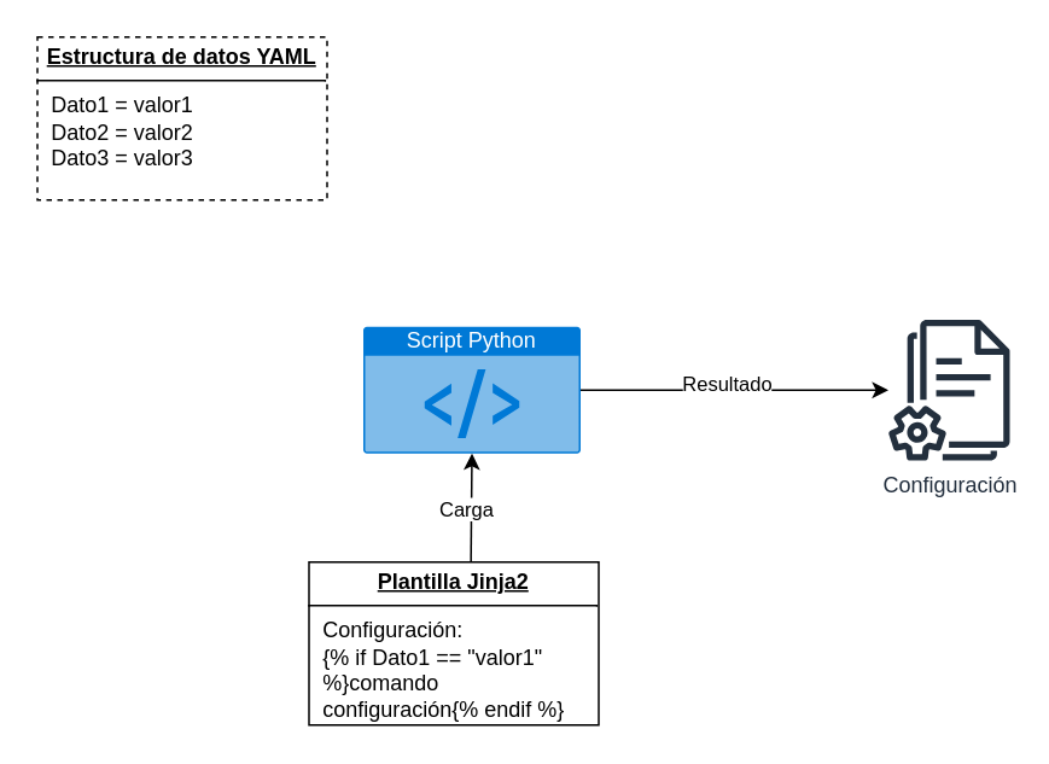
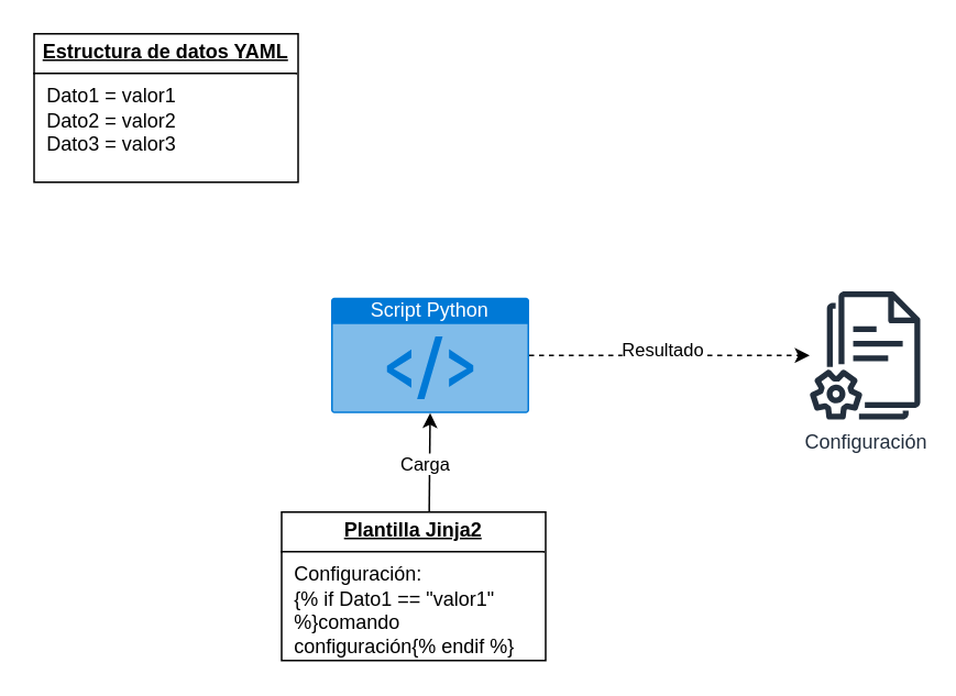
  <mxCell id="0" />
  <mxCell id="1" parent="0" />
- <mxCell id="2" value="&lt;p style=&quot;margin:0px;margin-top:4px;text-align:center;text-decoration:underline;&quot;&gt;&lt;b&gt;Estructura de datos YAML&lt;/b&gt;&lt;/p&gt;&lt;hr size=&quot;1&quot; style=&quot;border-style:solid;&quot;&gt;&lt;p style=&quot;margin:0px;margin-left:8px;&quot;&gt;Dato1 = valor1&lt;/p&gt;&lt;p style=&quot;margin:0px;margin-left:8px;&quot;&gt;Dato2 = valor2&lt;/p&gt;&lt;p style=&quot;margin:0px;margin-left:8px;&quot;&gt;Dato3 = valor3&lt;/p&gt;" style="verticalAlign=top;align=left;overflow=fill;html=1;whiteSpace=wrap;dashed=1;" vertex="1" parent="1"><mxGeometry x="20" y="20" width="160" height="90" as="geometry" /></mxCell>
+ <mxCell id="2" value="&lt;p style=&quot;margin:0px;margin-top:4px;text-align:center;text-decoration:underline;&quot;&gt;&lt;b&gt;Estructura de datos YAML&lt;/b&gt;&lt;/p&gt;&lt;hr size=&quot;1&quot; style=&quot;border-style:solid;&quot;&gt;&lt;p style=&quot;margin:0px;margin-left:8px;&quot;&gt;Dato1 = valor1&lt;/p&gt;&lt;p style=&quot;margin:0px;margin-left:8px;&quot;&gt;Dato2 = valor2&lt;/p&gt;&lt;p style=&quot;margin:0px;margin-left:8px;&quot;&gt;Dato3 = valor3&lt;/p&gt;" style="verticalAlign=top;align=left;overflow=fill;html=1;whiteSpace=wrap;" vertex="1" parent="1"><mxGeometry x="20" y="20" width="160" height="90" as="geometry" /></mxCell>
  <mxCell id="3" value="&lt;p style=&quot;margin:0px;margin-top:4px;text-align:center;text-decoration:underline;&quot;&gt;&lt;b&gt;Plantilla Jinja2&lt;/b&gt;&lt;/p&gt;&lt;hr size=&quot;1&quot; style=&quot;border-style:solid;&quot;&gt;&lt;p style=&quot;margin:0px;margin-left:8px;&quot;&gt;Configuración:&lt;/p&gt;&lt;p style=&quot;margin:0px;margin-left:8px;&quot;&gt;{% if Dato1 == &quot;valor1&quot; %}comando configuración{% endif %}&lt;br&gt;&lt;/p&gt;" style="verticalAlign=top;align=left;overflow=fill;html=1;whiteSpace=wrap;" vertex="1" parent="1"><mxGeometry x="170" y="310" width="160" height="90" as="geometry" /></mxCell>
  <mxCell id="4" value="Script Python" style="html=1;whiteSpace=wrap;strokeColor=none;fillColor=#0079D6;labelPosition=center;verticalLabelPosition=middle;verticalAlign=top;align=center;fontSize=12;outlineConnect=0;spacingTop=-6;fontColor=#FFFFFF;sketch=0;shape=mxgraph.sitemap.script;" vertex="1" parent="1"><mxGeometry x="200" y="180" width="120" height="70" as="geometry" /></mxCell>
  <mxCell id="5" value="" style="endArrow=classic;html=1;rounded=0;exitX=0.559;exitY=-0.006;exitDx=0;exitDy=0;entryX=0.5;entryY=1;entryDx=0;entryDy=0;entryPerimeter=0;exitPerimeter=0;" edge="1" parent="1" source="3" target="4"><mxGeometry width="50" height="50" relative="1" as="geometry"><mxPoint x="170" y="290" as="sourcePoint" /><mxPoint x="210" y="225" as="targetPoint" /></mxGeometry></mxCell>
  <mxCell id="6" value="Carga" style="edgeLabel;html=1;align=center;verticalAlign=middle;resizable=0;points=[];" vertex="1" connectable="0" parent="5"><mxGeometry x="-0.053" y="3" relative="1" as="geometry"><mxPoint y="-1" as="offset" /></mxGeometry></mxCell>
  <mxCell id="7" value="Configuración" style="sketch=0;outlineConnect=0;fontColor=#232F3E;gradientColor=none;fillColor=#232F3D;strokeColor=none;dashed=0;verticalLabelPosition=bottom;verticalAlign=top;align=center;html=1;fontSize=12;fontStyle=0;aspect=fixed;pointerEvents=1;shape=mxgraph.aws4.documents2;" vertex="1" parent="1"><mxGeometry x="490" y="176" width="67" height="78" as="geometry" /></mxCell>
- <mxCell id="8" value="" style="endArrow=classic;html=1;rounded=0;exitX=1;exitY=0.5;exitDx=0;exitDy=0;exitPerimeter=0;" edge="1" parent="1" source="4" target="7"><mxGeometry width="50" height="50" relative="1" as="geometry"><mxPoint x="379" y="289" as="sourcePoint" /><mxPoint x="330" y="225" as="targetPoint" /></mxGeometry></mxCell>
+ <mxCell id="8" value="" style="endArrow=classic;html=1;rounded=0;exitX=1;exitY=0.5;exitDx=0;exitDy=0;exitPerimeter=0;dashed=1;" edge="1" parent="1" source="4" target="7"><mxGeometry width="50" height="50" relative="1" as="geometry"><mxPoint x="379" y="289" as="sourcePoint" /><mxPoint x="330" y="225" as="targetPoint" /></mxGeometry></mxCell>
  <mxCell id="9" value="Resultado" style="edgeLabel;html=1;align=center;verticalAlign=middle;resizable=0;points=[];" vertex="1" connectable="0" parent="8"><mxGeometry x="-0.053" y="3" relative="1" as="geometry"><mxPoint y="-1" as="offset" /></mxGeometry></mxCell>
